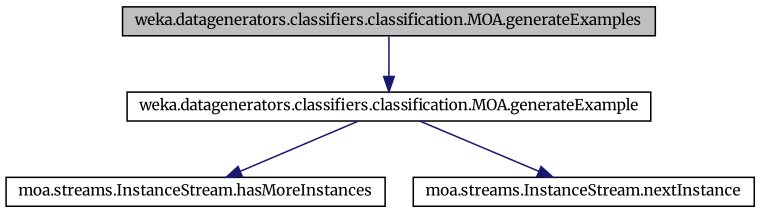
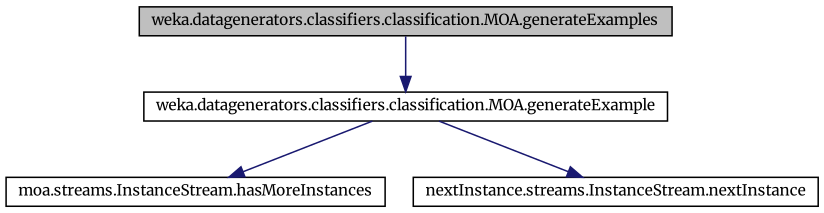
  digraph {
    rankdir=TB
    fontname=Merriweather
    node [color=black fillcolor=white fontname=Merriweather fontsize=10 shape=record style=filled]
    edge [color=midnightblue fontname=Merriweather fontsize=10 labelfontname=Helvetica labelfontsize=10 style=solid]
    n1 [fillcolor=grey75 fontcolor=black height=0.2 label="weka.datagenerators.classifiers.classification.MOA.generateExamples" width=0.4]
    n2 [height=0.2 label="weka.datagenerators.classifiers.classification.MOA.generateExample" width=0.4]
    n3 [height=0.2 label="moa.streams.InstanceStream.hasMoreInstances" width=0.4]
-   n4 [height=0.2 label="moa.streams.InstanceStream.nextInstance" width=0.4]
+   n4 [height=0.2 label="nextInstance.streams.InstanceStream.nextInstance" width=0.4]
    n1 -> n2
    n2 -> n3
    n2 -> n4
  }
